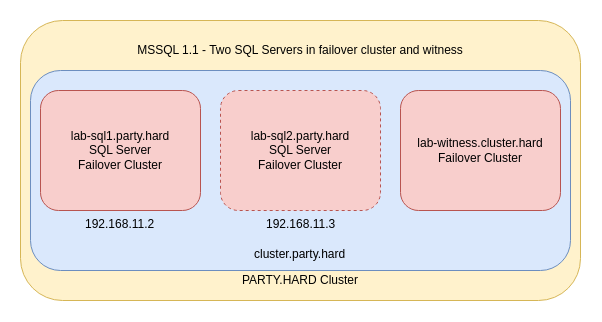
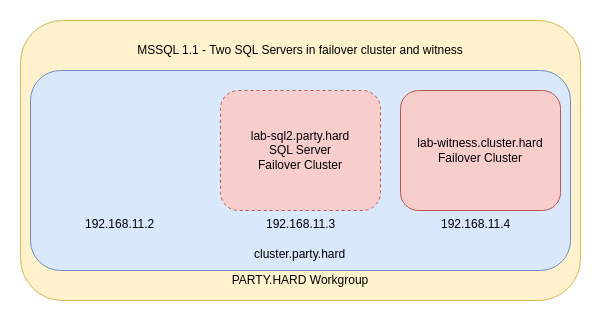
  <mxCell id="0" />
  <mxCell id="1" parent="0" />
  <mxCell id="2" value="" style="rounded=1;whiteSpace=wrap;html=1;align=center;fillColor=#fff2cc;strokeColor=#d6b656;" parent="1" vertex="1"><mxGeometry x="20" y="20" width="560" height="280" as="geometry" /></mxCell>
  <mxCell id="3" value="" style="rounded=1;whiteSpace=wrap;html=1;fillColor=#dae8fc;strokeColor=#6c8ebf;" parent="1" vertex="1"><mxGeometry x="30" y="70" width="540" height="200" as="geometry" /></mxCell>
- <mxCell id="4" value="PARTY.HARD Cluster" style="text;html=1;strokeColor=none;fillColor=none;align=center;verticalAlign=middle;whiteSpace=wrap;rounded=0;" parent="1" vertex="1"><mxGeometry x="210" y="270" width="180" height="20" as="geometry" /></mxCell>
- <mxCell id="5" value="lab-sql1.party.hard&lt;br&gt;SQL Server&lt;br&gt;Failover Cluster" style="rounded=1;whiteSpace=wrap;html=1;fillColor=#f8cecc;strokeColor=#b85450;" parent="1" vertex="1"><mxGeometry x="40" y="90" width="160" height="120" as="geometry" /></mxCell>
+ <mxCell id="4" value="PARTY.HARD Workgroup" style="text;html=1;strokeColor=none;fillColor=none;align=center;verticalAlign=middle;whiteSpace=wrap;rounded=0;" parent="1" vertex="1"><mxGeometry x="210" y="270" width="180" height="20" as="geometry" /></mxCell>
  <mxCell id="6" value="lab-witness.cluster.hard&lt;br&gt;Failover Cluster" style="rounded=1;whiteSpace=wrap;html=1;fillColor=#f8cecc;strokeColor=#b85450;" parent="1" vertex="1"><mxGeometry x="400" y="90" width="160" height="120" as="geometry" /></mxCell>
  <mxCell id="7" value="192.168.11.2" style="text;html=1;" parent="1" vertex="1"><mxGeometry x="82.5" y="210" width="75" height="30" as="geometry" /></mxCell>
  <mxCell id="8" value="192.168.11.3" style="text;html=1;" parent="1" vertex="1"><mxGeometry x="263.75" y="210" width="72.5" height="30" as="geometry" /></mxCell>
  <mxCell id="9" value="lab-sql2.party.hard&lt;br&gt;SQL Server&lt;br&gt;Failover Cluster" style="rounded=1;whiteSpace=wrap;html=1;fillColor=#f8cecc;strokeColor=#b85450;dashed=1;" parent="1" vertex="1"><mxGeometry x="220" y="90" width="160" height="120" as="geometry" /></mxCell>
+ <mxCell id="10" value="192.168.11.4" style="text;html=1;" parent="1" vertex="1"><mxGeometry x="438.75" y="210" width="82.5" height="30" as="geometry" /></mxCell>
  <mxCell id="11" value="MSSQL 1.1 - Two SQL Servers in failover cluster and witness" style="text;html=1;strokeColor=none;fillColor=none;align=center;verticalAlign=middle;whiteSpace=wrap;rounded=0;" parent="1" vertex="1"><mxGeometry x="135" y="40" width="330" height="20" as="geometry" /></mxCell>
  <mxCell id="12" value="cluster.party.hard" style="text;html=1;" vertex="1" parent="1"><mxGeometry x="251.87" y="240" width="96.25" height="30" as="geometry" /></mxCell>
